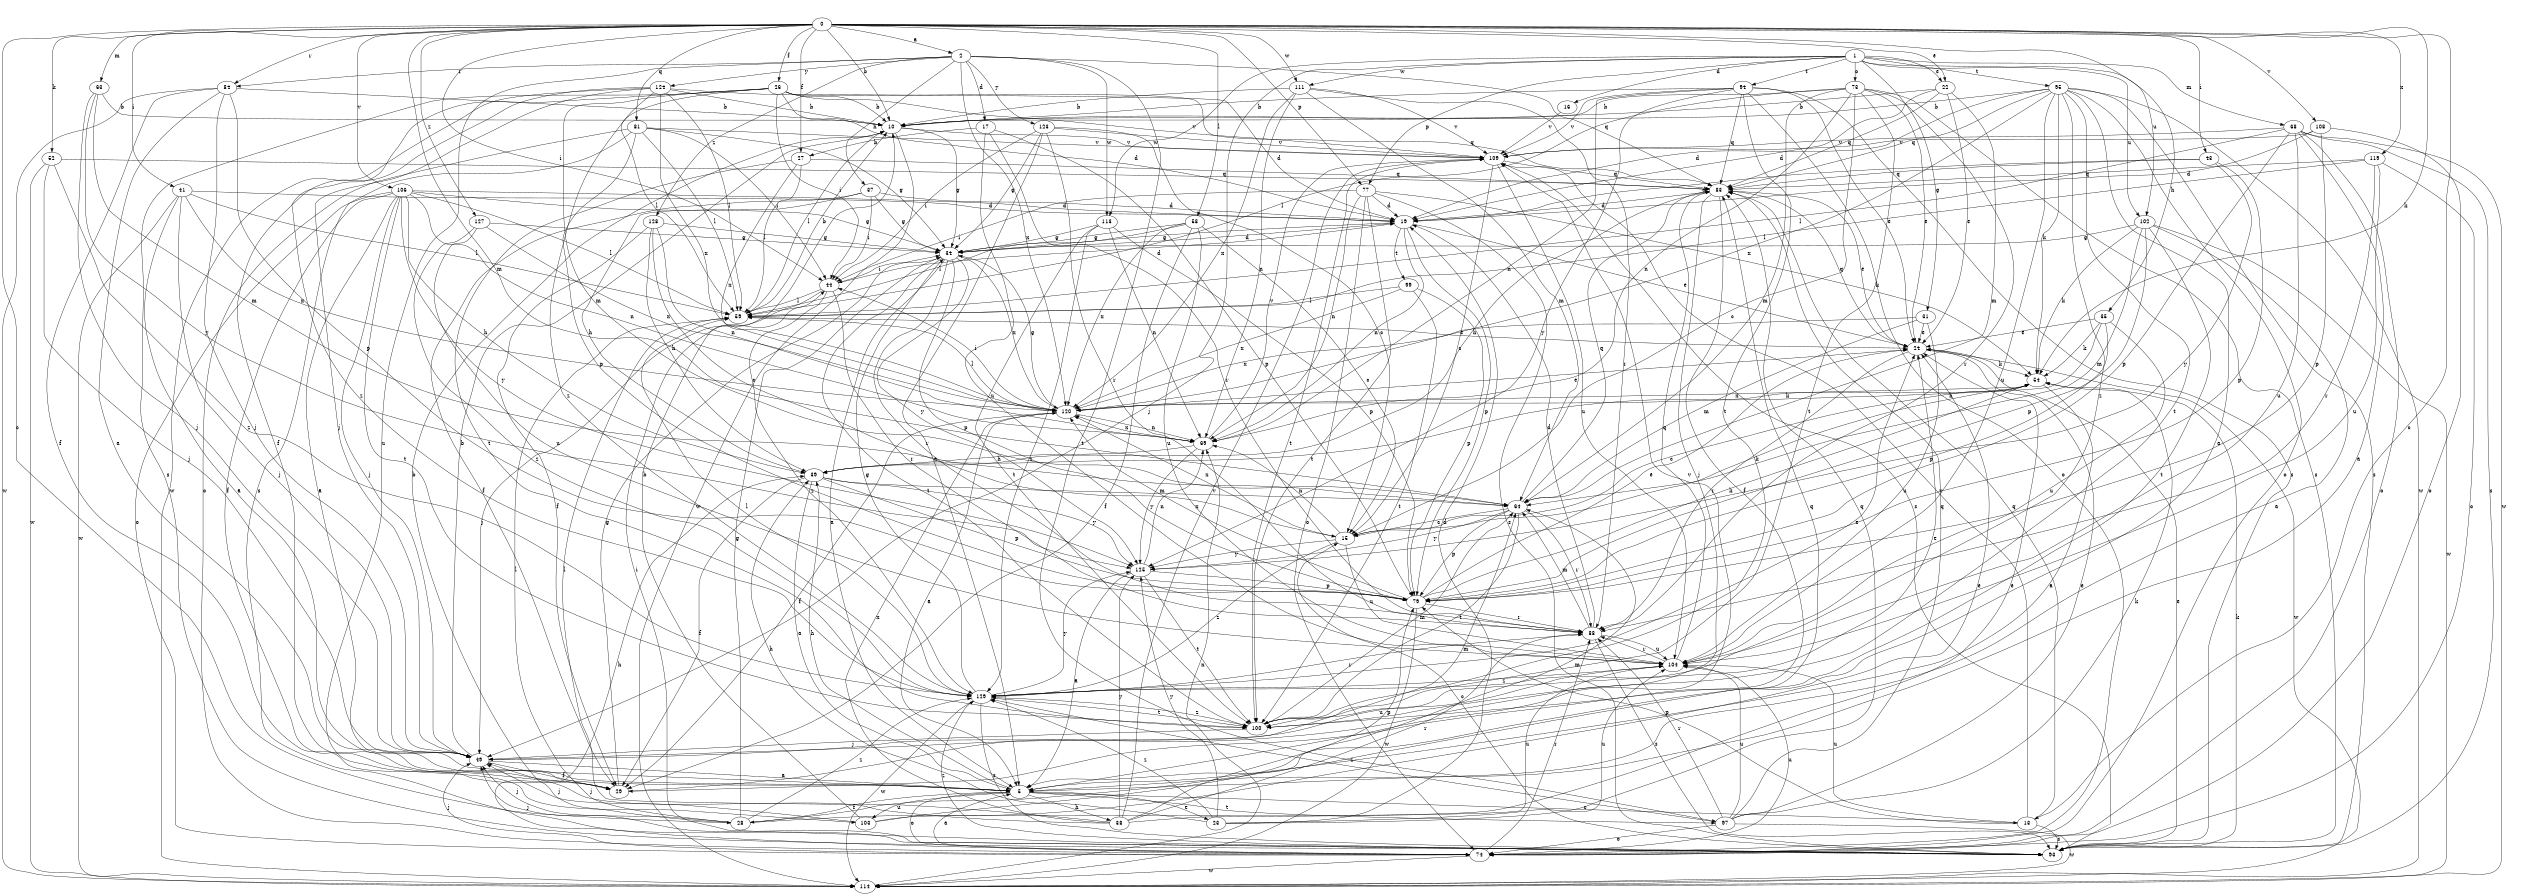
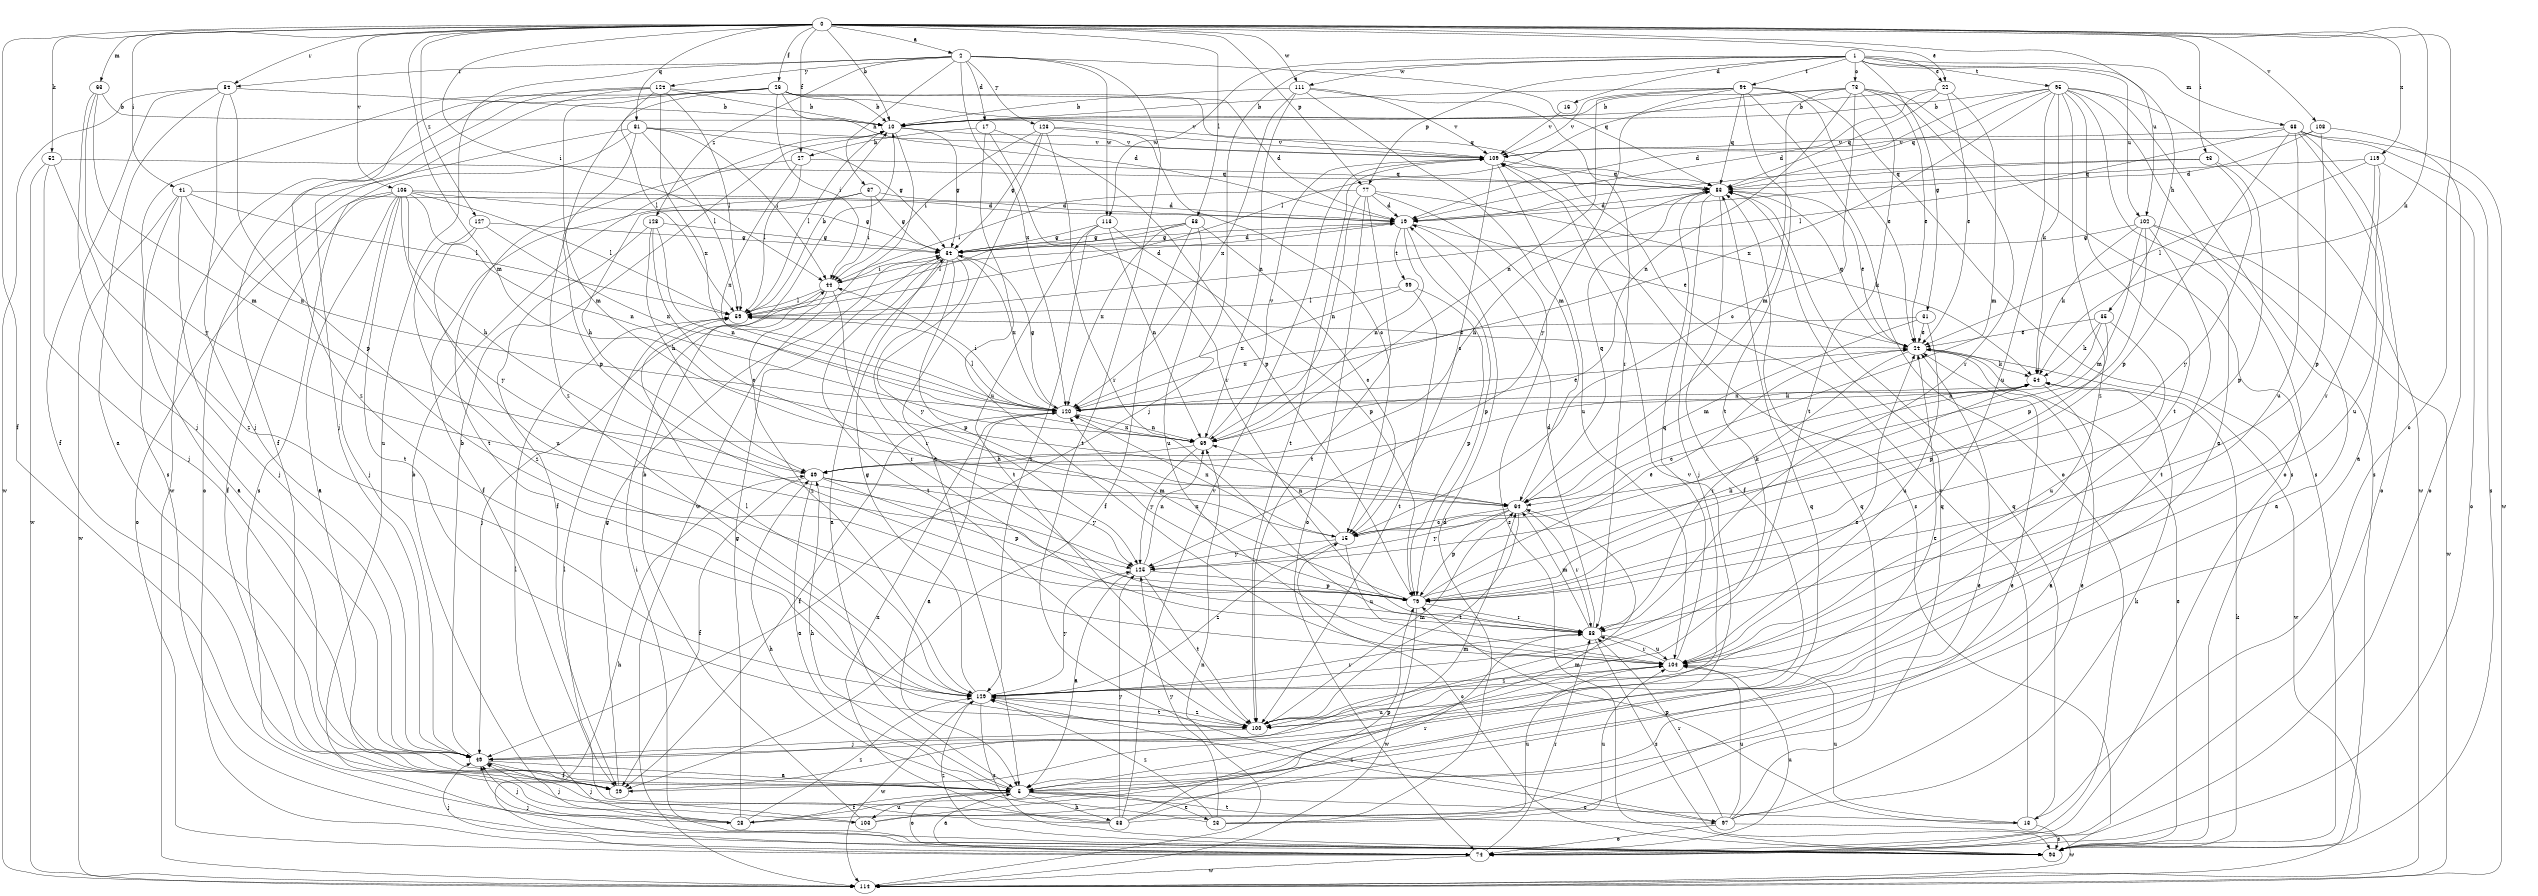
  strict digraph {
    0
    2
    10
    13
    22
    26
    27
    28
    41
    43
    44
    52
    54
    58
    63
    64
    77
    81
    84
    102
    106
    108
    111
    119
    127
    113
    17
    37
    83
    97
    103
    120
    123
    124
    128
    109
    34
    59
    114
    79
    93
    104
    19
    24
    129
    100
    49
    5
    125
    88
    15
    29
    74
    69
    39
    1
    16
    31
    35
    68
    73
    94
    95
    23
    38
    99
    0 -> 2 [label=a]
    0 -> 10 [label=b]
    0 -> 13 [label=c]
    0 -> 22 [label=e]
    0 -> 26 [label=f]
    0 -> 27 [label=f]
-   0 -> 28 [label=c]
+   0 -> 28 [label=f]
    0 -> 41 [label=i]
    0 -> 43 [label=i]
    0 -> 44 [label=i]
    0 -> 52 [label=k]
    0 -> 54 [label=k]
    0 -> 58 [label=l]
    0 -> 63 [label=m]
    0 -> 64 [label=m]
    0 -> 77 [label=p]
    0 -> 81 [label=q]
    0 -> 84 [label=r]
    0 -> 102 [label=u]
    0 -> 106 [label=v]
    0 -> 108 [label=v]
    0 -> 111 [label=w]
    0 -> 119 [label=x]
    0 -> 127 [label=z]
    2 -> 84 [label=r]
    2 -> 113 [label=w]
    2 -> 17 [label=d]
    2 -> 37 [label=h]
    2 -> 83 [label=q]
    2 -> 97 [label=t]
    2 -> 103 [label=u]
    2 -> 120 [label=x]
    2 -> 123 [label=y]
    2 -> 124 [label=y]
    2 -> 128 [label=z]
    10 -> 109 [label=v]
    10 -> 34 [label=g]
    10 -> 59 [label=l]
    10 -> 114 [label=w]
    13 -> 83 [label=q]
    13 -> 109 [label=v]
    13 -> 79 [label=p]
    13 -> 93 [label=s]
    13 -> 104 [label=u]
    22 -> 10 [label=b]
    22 -> 64 [label=m]
    22 -> 83 [label=q]
    22 -> 19 [label=d]
    22 -> 24 [label=e]
    26 -> 10 [label=b]
    26 -> 44 [label=i]
    26 -> 64 [label=m]
    26 -> 83 [label=q]
    26 -> 109 [label=v]
    26 -> 59 [label=l]
    26 -> 93 [label=s]
    26 -> 19 [label=d]
    26 -> 129 [label=z]
    27 -> 83 [label=q]
    27 -> 120 [label=x]
    27 -> 59 [label=l]
    27 -> 100 [label=t]
    28 -> 10 [label=b]
    28 -> 83 [label=q]
    28 -> 34 [label=g]
    28 -> 59 [label=l]
    28 -> 24 [label=e]
    28 -> 129 [label=z]
    28 -> 49 [label=j]
    41 -> 120 [label=x]
    41 -> 59 [label=l]
    41 -> 114 [label=w]
    41 -> 19 [label=d]
    41 -> 49 [label=j]
    41 -> 5 [label=a]
    43 -> 83 [label=q]
    43 -> 79 [label=p]
    43 -> 19 [label=d]
    43 -> 125 [label=y]
    44 -> 59 [label=l]
    44 -> 19 [label=d]
    44 -> 129 [label=z]
    44 -> 49 [label=j]
    44 -> 88 [label=r]
    52 -> 83 [label=q]
    52 -> 114 [label=w]
    52 -> 129 [label=z]
    52 -> 49 [label=j]
    54 -> 120 [label=x]
    54 -> 5 [label=a]
    54 -> 15 [label=c]
    58 -> 120 [label=x]
    58 -> 34 [label=g]
    58 -> 59 [label=l]
    58 -> 104 [label=u]
    58 -> 15 [label=c]
    58 -> 29 [label=f]
    63 -> 10 [label=b]
    63 -> 64 [label=m]
    63 -> 49 [label=j]
    63 -> 125 [label=y]
    64 -> 83 [label=q]
    64 -> 79 [label=p]
    64 -> 100 [label=t]
    64 -> 125 [label=y]
    64 -> 88 [label=r]
    64 -> 15 [label=c]
    77 -> 44 [label=i]
    77 -> 54 [label=k]
    77 -> 93 [label=s]
    77 -> 19 [label=d]
    77 -> 100 [label=t]
    77 -> 74 [label=o]
    77 -> 69 [label=n]
    81 -> 44 [label=i]
    81 -> 109 [label=v]
    81 -> 34 [label=g]
    81 -> 59 [label=l]
    81 -> 79 [label=p]
    81 -> 93 [label=s]
    81 -> 74 [label=o]
    84 -> 10 [label=b]
    84 -> 114 [label=w]
    84 -> 79 [label=p]
    84 -> 49 [label=j]
    84 -> 5 [label=a]
    84 -> 29 [label=f]
    102 -> 54 [label=k]
    102 -> 64 [label=m]
    102 -> 34 [label=g]
    102 -> 114 [label=w]
    102 -> 79 [label=p]
    102 -> 100 [label=t]
    102 -> 5 [label=a]
    106 -> 34 [label=g]
    106 -> 59 [label=l]
    106 -> 19 [label=d]
    106 -> 100 [label=t]
    106 -> 49 [label=j]
    106 -> 5 [label=a]
    106 -> 125 [label=y]
    106 -> 29 [label=f]
    106 -> 74 [label=o]
    106 -> 69 [label=n]
    106 -> 39 [label=h]
    108 -> 109 [label=v]
    108 -> 79 [label=p]
    108 -> 19 [label=d]
    108 -> 74 [label=o]
    111 -> 10 [label=b]
    111 -> 64 [label=m]
    111 -> 120 [label=x]
    111 -> 109 [label=v]
    111 -> 88 [label=r]
    111 -> 69 [label=n]
    119 -> 83 [label=q]
-   119 -> 59 [label=l]
+   119 -> 24 [label=l]
    119 -> 104 [label=u]
    119 -> 88 [label=r]
    119 -> 74 [label=o]
    127 -> 120 [label=x]
    127 -> 34 [label=g]
    127 -> 104 [label=u]
    127 -> 129 [label=z]
    113 -> 34 [label=g]
    113 -> 79 [label=p]
    113 -> 129 [label=z]
    113 -> 100 [label=t]
    113 -> 69 [label=n]
    17 -> 27 [label=b]
    17 -> 79 [label=p]
    17 -> 104 [label=u]
    17 -> 88 [label=r]
    37 -> 44 [label=i]
    37 -> 34 [label=g]
    37 -> 19 [label=d]
    37 -> 29 [label=f]
    37 -> 39 [label=h]
    83 -> 19 [label=d]
    83 -> 24 [label=e]
    83 -> 49 [label=j]
    83 -> 29 [label=f]
    83 -> 39 [label=h]
    97 -> 54 [label=k]
    97 -> 83 [label=q]
    97 -> 114 [label=w]
    97 -> 104 [label=u]
    97 -> 24 [label=e]
    97 -> 129 [label=z]
    97 -> 88 [label=r]
    97 -> 74 [label=o]
    103 -> 10 [label=b]
    103 -> 64 [label=m]
    103 -> 24 [label=e]
    103 -> 49 [label=j]
    120 -> 44 [label=i]
    120 -> 54 [label=k]
    120 -> 34 [label=g]
    120 -> 59 [label=l]
    120 -> 24 [label=e]
    120 -> 5 [label=a]
    120 -> 29 [label=f]
    120 -> 69 [label=n]
    123 -> 44 [label=i]
    123 -> 109 [label=v]
    123 -> 34 [label=g]
    123 -> 5 [label=a]
    123 -> 88 [label=r]
    123 -> 15 [label=c]
    124 -> 10 [label=b]
    124 -> 120 [label=x]
    124 -> 59 [label=l]
    124 -> 114 [label=w]
    124 -> 19 [label=d]
    124 -> 129 [label=z]
    124 -> 49 [label=j]
    124 -> 29 [label=f]
    128 -> 34 [label=g]
    128 -> 15 [label=c]
    128 -> 29 [label=f]
    128 -> 69 [label=n]
    128 -> 39 [label=h]
    109 -> 83 [label=q]
    109 -> 93 [label=s]
    109 -> 104 [label=u]
    109 -> 100 [label=t]
    109 -> 15 [label=c]
    34 -> 44 [label=i]
    34 -> 120 [label=x]
    34 -> 79 [label=p]
    34 -> 19 [label=d]
    34 -> 100 [label=t]
    34 -> 5 [label=a]
    34 -> 125 [label=y]
    34 -> 88 [label=r]
    59 -> 10 [label=b]
    59 -> 24 [label=e]
    114 -> 69 [label=n]
    79 -> 54 [label=k]
    79 -> 120 [label=x]
    79 -> 114 [label=w]
    79 -> 24 [label=e]
    79 -> 88 [label=r]
    93 -> 44 [label=i]
    93 -> 54 [label=k]
    93 -> 24 [label=e]
    93 -> 129 [label=z]
    93 -> 49 [label=j]
    93 -> 15 [label=c]
    104 -> 83 [label=q]
    104 -> 129 [label=z]
    104 -> 88 [label=r]
    19 -> 34 [label=g]
    19 -> 79 [label=p]
    19 -> 24 [label=e]
    19 -> 69 [label=n]
    19 -> 99 [label=t]
    24 -> 54 [label=k]
    24 -> 83 [label=q]
    24 -> 114 [label=w]
    24 -> 88 [label=r]
    129 -> 34 [label=g]
    129 -> 59 [label=l]
    129 -> 114 [label=w]
    129 -> 93 [label=s]
    129 -> 24 [label=e]
    129 -> 100 [label=t]
    129 -> 125 [label=y]
    129 -> 88 [label=r]
    100 -> 64 [label=m]
    100 -> 24 [label=e]
    100 -> 129 [label=z]
    100 -> 49 [label=j]
    49 -> 10 [label=b]
    49 -> 104 [label=u]
    49 -> 5 [label=a]
    49 -> 29 [label=f]
    5 -> 13 [label=c]
    5 -> 28 [label=f]
    5 -> 97 [label=t]
    5 -> 103 [label=u]
    5 -> 109 [label=v]
    5 -> 74 [label=o]
    5 -> 39 [label=h]
    5 -> 23 [label=e]
    5 -> 38 [label=h]
    125 -> 79 [label=p]
    125 -> 100 [label=t]
    125 -> 5 [label=a]
    125 -> 69 [label=n]
    88 -> 64 [label=m]
    88 -> 93 [label=s]
    88 -> 104 [label=u]
    88 -> 19 [label=d]
    15 -> 54 [label=k]
    15 -> 120 [label=x]
    15 -> 104 [label=u]
    15 -> 129 [label=z]
    15 -> 125 [label=y]
    15 -> 69 [label=n]
    29 -> 64 [label=m]
    29 -> 34 [label=g]
    74 -> 114 [label=w]
    74 -> 104 [label=u]
    74 -> 49 [label=j]
    74 -> 5 [label=a]
    74 -> 88 [label=r]
    74 -> 39 [label=h]
    69 -> 120 [label=x]
    69 -> 109 [label=v]
    69 -> 125 [label=y]
    69 -> 39 [label=h]
    39 -> 64 [label=m]
    39 -> 79 [label=p]
    39 -> 5 [label=a]
    39 -> 125 [label=y]
    39 -> 29 [label=f]
    1 -> 22 [label=e]
    1 -> 77 [label=p]
    1 -> 102 [label=u]
    1 -> 111 [label=w]
    1 -> 113 [label=w]
    1 -> 49 [label=j]
    1 -> 16 [label=d]
    1 -> 31 [label=g]
    1 -> 35 [label=h]
    1 -> 68 [label=m]
    1 -> 73 [label=o]
    1 -> 94 [label=t]
    1 -> 95 [label=t]
    16 -> 109 [label=v]
    31 -> 64 [label=m]
    31 -> 120 [label=x]
    31 -> 104 [label=u]
    31 -> 24 [label=e]
    35 -> 54 [label=k]
    35 -> 79 [label=p]
    35 -> 104 [label=u]
    35 -> 24 [label=e]
    35 -> 39 [label=h]
    68 -> 109 [label=v]
    68 -> 59 [label=l]
    68 -> 114 [label=w]
    68 -> 79 [label=p]
    68 -> 93 [label=s]
    68 -> 104 [label=u]
    68 -> 5 [label=a]
    68 -> 74 [label=o]
    73 -> 10 [label=b]
    73 -> 64 [label=m]
    73 -> 59 [label=l]
    73 -> 93 [label=s]
    73 -> 24 [label=e]
    73 -> 100 [label=t]
    73 -> 88 [label=r]
    73 -> 15 [label=c]
    73 -> 69 [label=n]
    94 -> 10 [label=b]
    94 -> 83 [label=q]
    94 -> 109 [label=v]
    94 -> 93 [label=s]
    94 -> 24 [label=e]
    94 -> 100 [label=t]
    94 -> 125 [label=y]
    94 -> 74 [label=o]
    94 -> 69 [label=n]
    95 -> 10 [label=b]
    95 -> 54 [label=k]
    95 -> 83 [label=q]
    95 -> 120 [label=x]
    95 -> 114 [label=w]
    95 -> 93 [label=s]
    95 -> 104 [label=u]
    95 -> 19 [label=d]
    95 -> 129 [label=z]
    95 -> 100 [label=t]
    95 -> 5 [label=a]
    95 -> 74 [label=o]
    23 -> 83 [label=q]
    23 -> 104 [label=u]
    23 -> 19 [label=d]
    23 -> 129 [label=z]
    23 -> 125 [label=y]
    23 -> 39 [label=h]
    38 -> 120 [label=x]
    38 -> 109 [label=v]
    38 -> 59 [label=l]
    38 -> 79 [label=p]
    38 -> 104 [label=u]
    38 -> 49 [label=j]
    38 -> 125 [label=y]
    38 -> 88 [label=r]
    99 -> 120 [label=x]
    99 -> 59 [label=l]
    99 -> 79 [label=p]
    99 -> 100 [label=t]
  }
